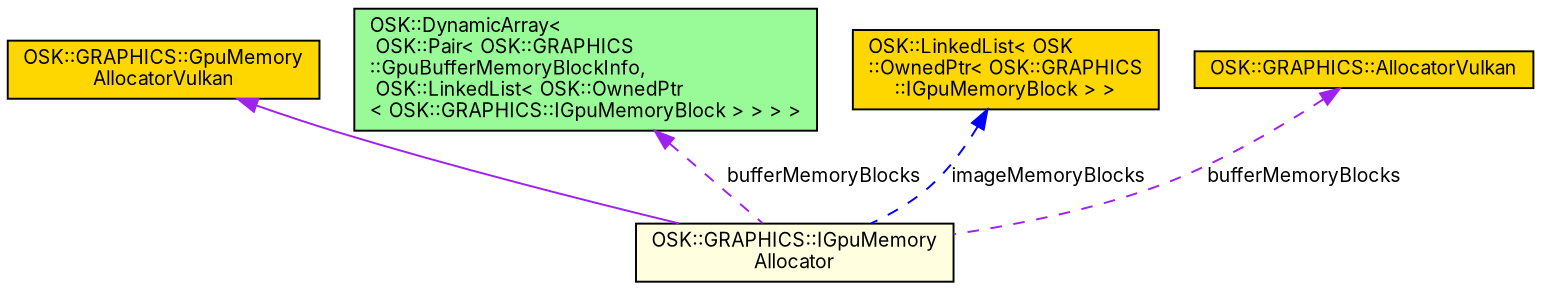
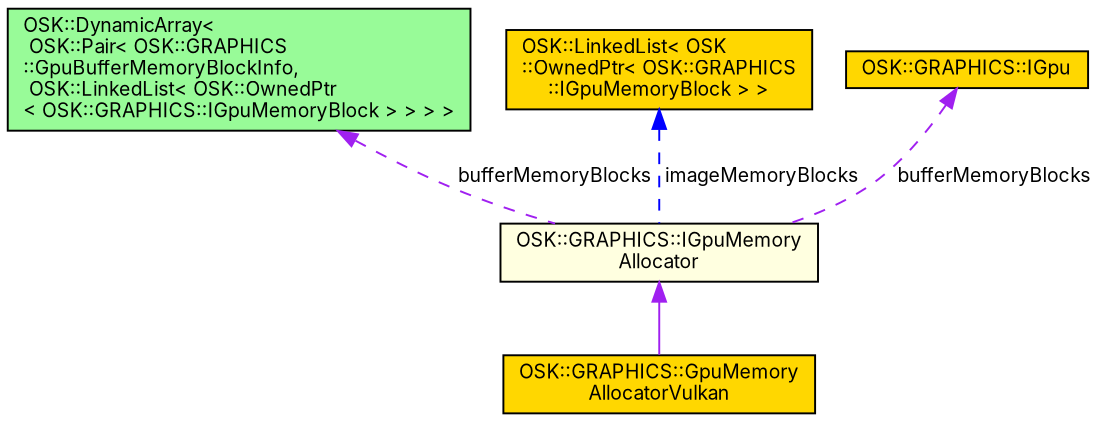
  digraph {
    fontname=Inter
    rankdir=TB
    node [color=black fillcolor=gold fontname=Inter fontsize=10 shape=record style=filled]
    edge [color=purple dir=back fontname=Inter fontsize=10 labelfontname=Helvetica labelfontsize=10 style=dashed]
    n1 [fontcolor=black height=0.2 label="OSK::GRAPHICS::GpuMemory\lAllocatorVulkan" width=0.4]
    n2 [fillcolor=lightyellow height=0.2 label="OSK::GRAPHICS::IGpuMemory\lAllocator" width=0.4]
    n3 [fillcolor=palegreen height=0.2 label="OSK::DynamicArray\<\l OSK::Pair\< OSK::GRAPHICS\l::GpuBufferMemoryBlockInfo,\l OSK::LinkedList\< OSK::OwnedPtr\l\< OSK::GRAPHICS::IGpuMemoryBlock \> \> \> \>" width=0.4]
    n4 [height=0.2 label="OSK::LinkedList\< OSK\l::OwnedPtr\< OSK::GRAPHICS\l::IGpuMemoryBlock \> \>" width=0.4]
-   n5 [height=0.2 label="OSK::GRAPHICS::AllocatorVulkan" width=0.4]
-   n1 -> n2 [style=solid]
+   n5 [height=0.2 label="OSK::GRAPHICS::IGpu" width=0.4]
+   n2 -> n1 [style=solid]
    n3 -> n2 [label=" bufferMemoryBlocks"]
    n4 -> n2 [color=blue label=" imageMemoryBlocks"]
    n5 -> n2 [label=" bufferMemoryBlocks"]
  }
